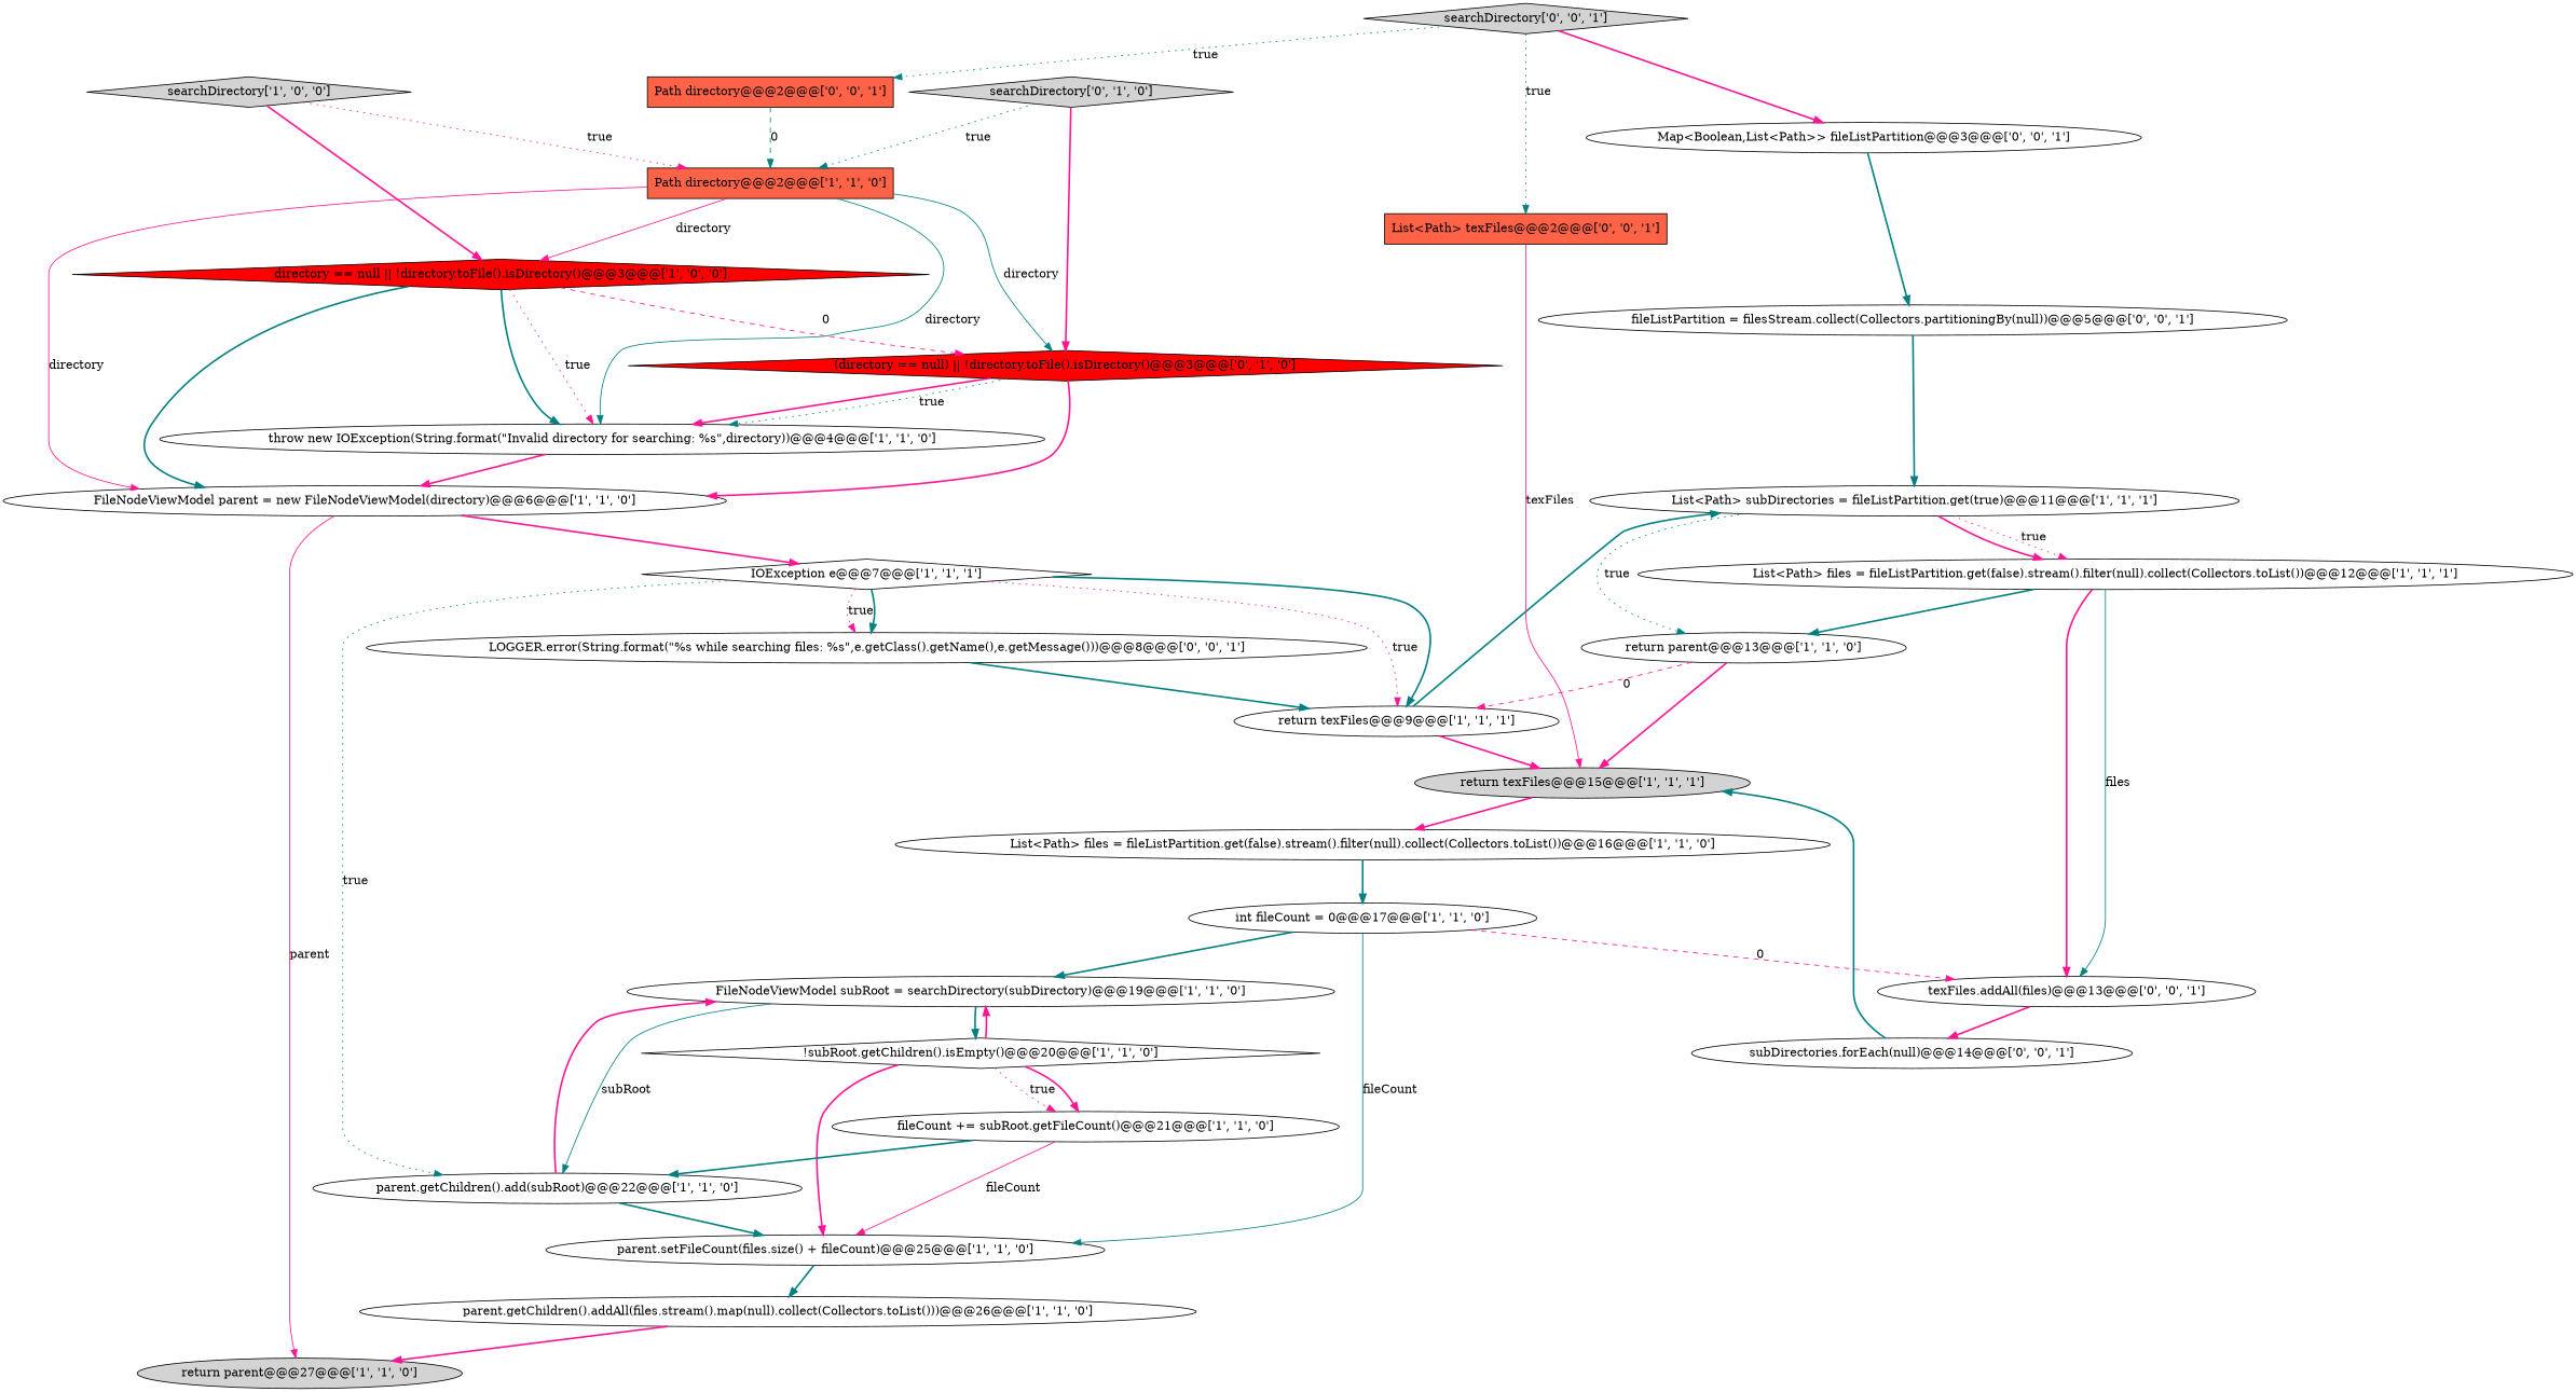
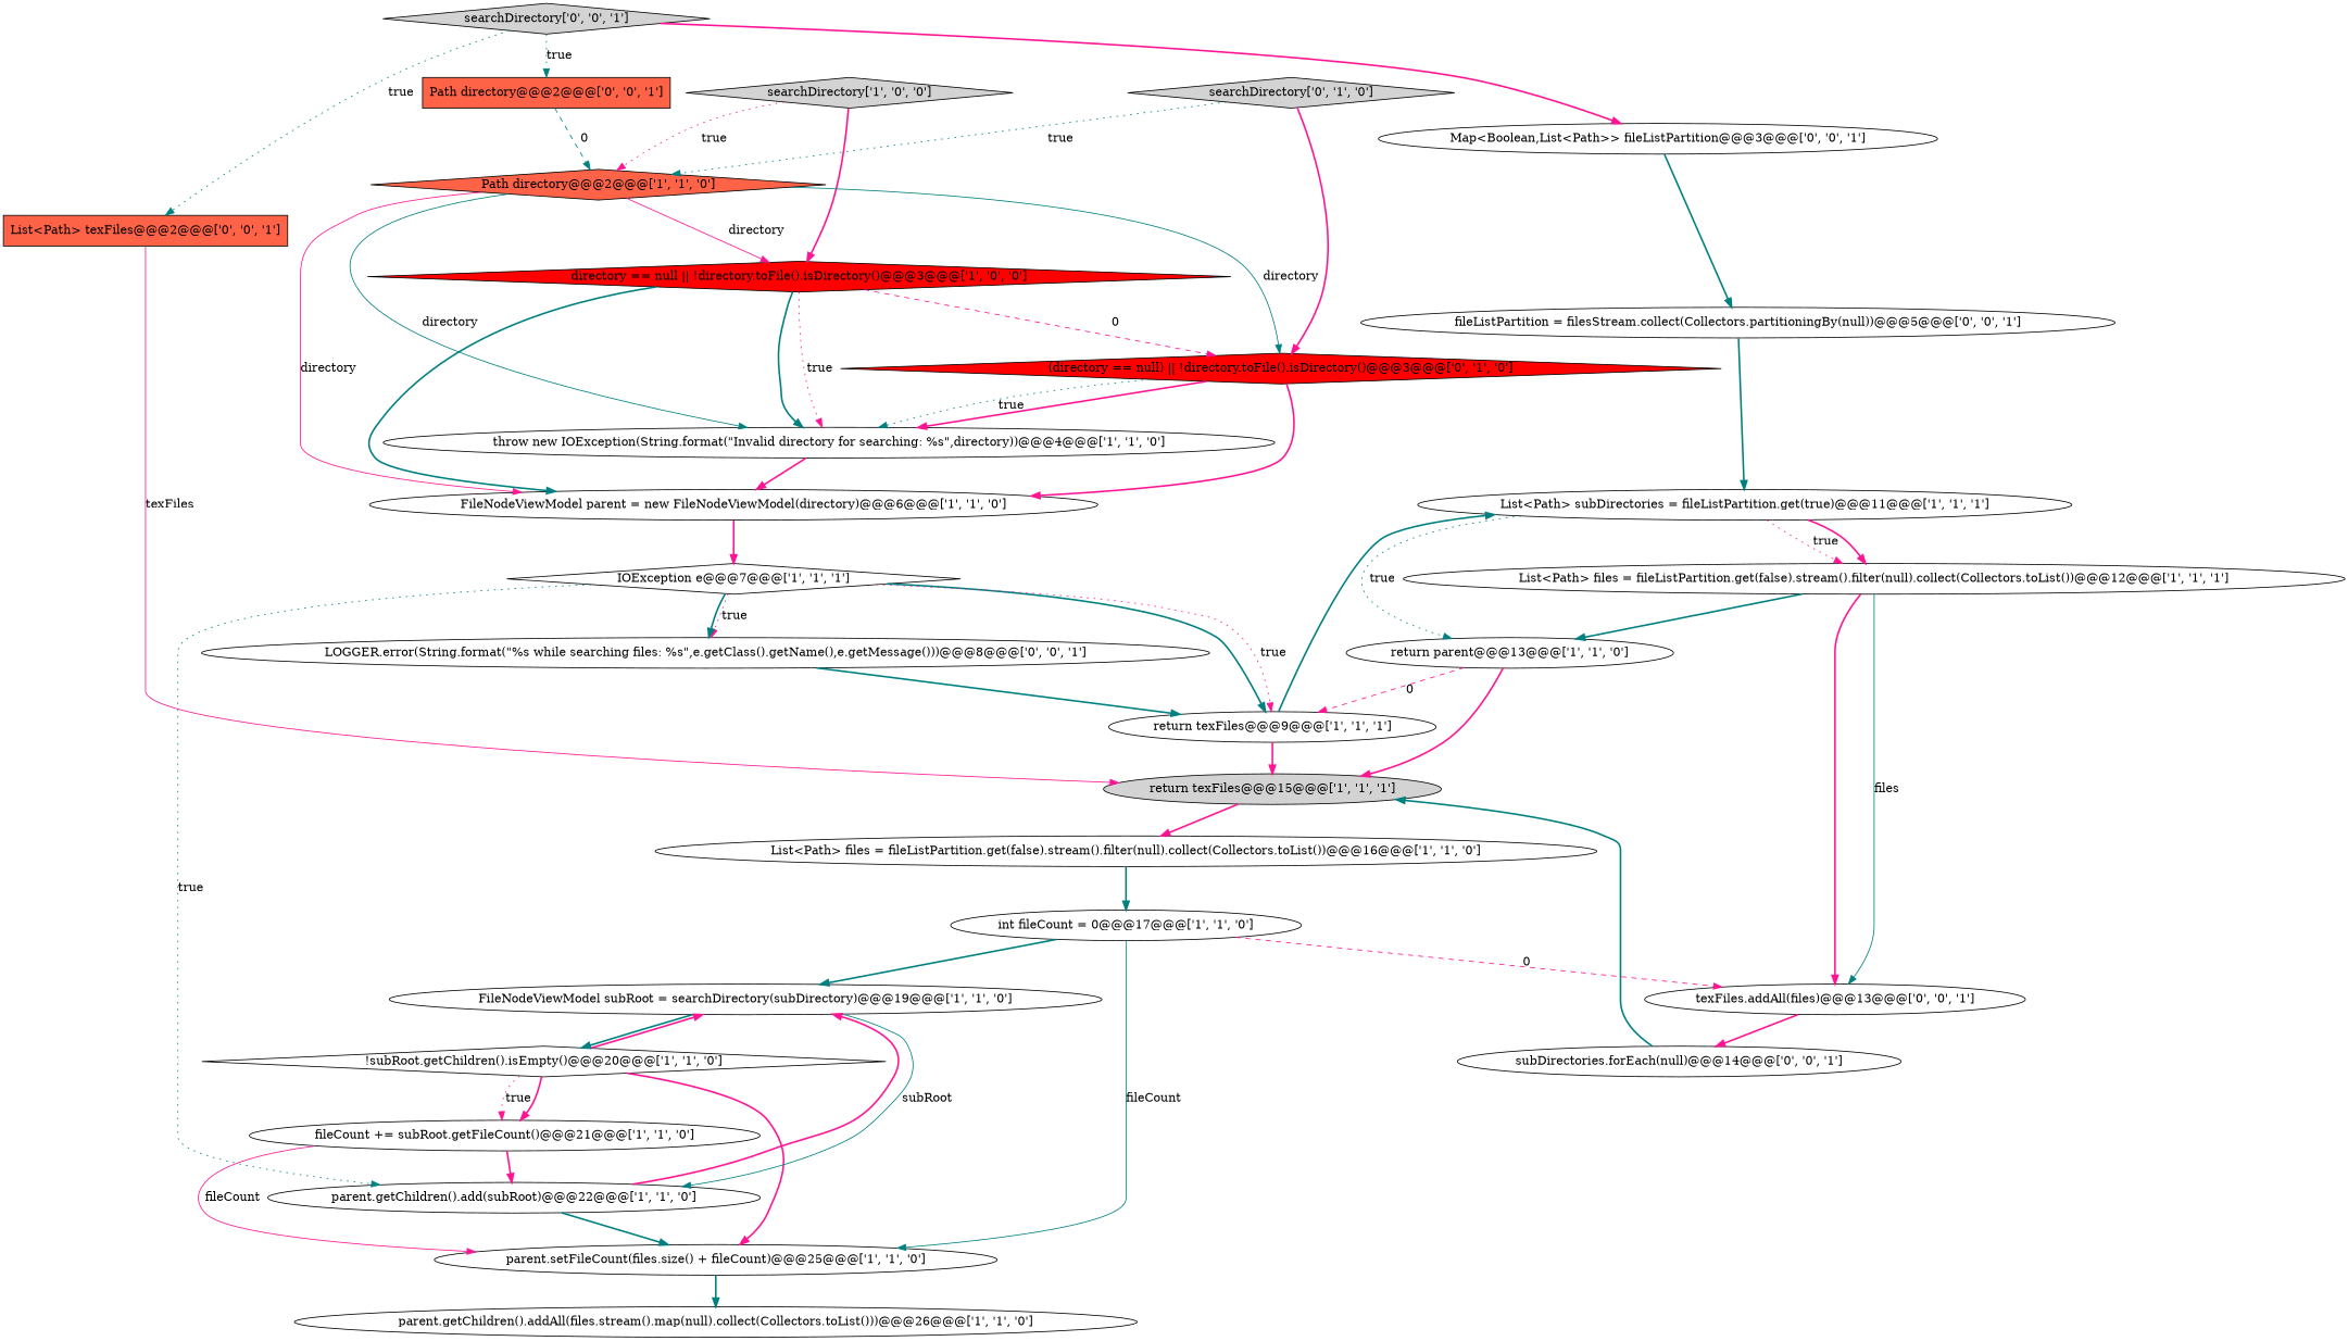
  digraph {
    node [fillcolor=white shape=ellipse style=filled]
    edge [color=deeppink style=bold]
    n1 [label="fileListPartition = filesStream.collect(Collectors.partitioningBy(null))@@@5@@@['0', '0', '1']"]
    n2 [label="List<Path> subDirectories = fileListPartition.get(true)@@@11@@@['1', '1', '1']"]
    n3 [label="return parent@@@13@@@['1', '1', '0']"]
    n4 [label="List<Path> files = fileListPartition.get(false).stream().filter(null).collect(Collectors.toList())@@@12@@@['1', '1', '1']"]
    n5 [label="IOException e@@@7@@@['1', '1', '1']" shape=diamond]
    n6 [label="return texFiles@@@9@@@['1', '1', '1']"]
    n7 [label="LOGGER.error(String.format(\"%s while searching files: %s\",e.getClass().getName(),e.getMessage()))@@@8@@@['0', '0', '1']"]
    n8 [label="parent.getChildren().add(subRoot)@@@22@@@['1', '1', '0']"]
    n9 [fillcolor=lightgray label="return texFiles@@@15@@@['1', '1', '1']"]
    n10 [label="List<Path> files = fileListPartition.get(false).stream().filter(null).collect(Collectors.toList())@@@16@@@['1', '1', '0']"]
    n11 [label="subDirectories.forEach(null)@@@14@@@['0', '0', '1']"]
    n12 [label="!subRoot.getChildren().isEmpty()@@@20@@@['1', '1', '0']" shape=diamond]
    n13 [label="fileCount += subRoot.getFileCount()@@@21@@@['1', '1', '0']"]
    n14 [label="FileNodeViewModel subRoot = searchDirectory(subDirectory)@@@19@@@['1', '1', '0']"]
    n15 [label="parent.setFileCount(files.size() + fileCount)@@@25@@@['1', '1', '0']"]
    n16 [label="parent.getChildren().addAll(files.stream().map(null).collect(Collectors.toList()))@@@26@@@['1', '1', '0']"]
    n17 [label="FileNodeViewModel parent = new FileNodeViewModel(directory)@@@6@@@['1', '1', '0']"]
-   n18 [fillcolor=lightgray label="return parent@@@27@@@['1', '1', '0']"]
    n19 [label="int fileCount = 0@@@17@@@['1', '1', '0']"]
    n20 [label="texFiles.addAll(files)@@@13@@@['0', '0', '1']"]
    n21 [label="Map<Boolean,List<Path>> fileListPartition@@@3@@@['0', '0', '1']"]
    n22 [fillcolor=lightgray label="searchDirectory['1', '0', '0']" shape=diamond]
-   n23 [fillcolor=tomato label="Path directory@@@2@@@['1', '1', '0']" shape=box]
+   n23 [fillcolor=tomato label="Path directory@@@2@@@['1', '1', '0']" shape=diamond]
    n24 [fillcolor=red label="directory == null || !directory.toFile().isDirectory()@@@3@@@['1', '0', '0']" shape=diamond]
    n25 [fillcolor=red label="(directory == null) || !directory.toFile().isDirectory()@@@3@@@['0', '1', '0']" shape=diamond]
    n26 [label="throw new IOException(String.format(\"Invalid directory for searching: %s\",directory))@@@4@@@['1', '1', '0']"]
    n27 [fillcolor=lightgray label="searchDirectory['0', '0', '1']" shape=diamond]
    n28 [fillcolor=tomato label="Path directory@@@2@@@['0', '0', '1']" shape=box]
    n29 [fillcolor=tomato label="List<Path> texFiles@@@2@@@['0', '0', '1']" shape=box]
    n30 [fillcolor=lightgray label="searchDirectory['0', '1', '0']" shape=diamond]
    n1 -> n2 [color=teal]
    n2 -> n3 [color=teal label=true style=dotted]
    n2 -> n4 [label=true style=dotted]
    n2 -> n4
    n3 -> n6 [label=0 style=dashed]
    n3 -> n9
    n4 -> n3 [color=teal]
    n4 -> n20
    n4 -> n20 [color=teal label=files style=solid]
    n5 -> n6 [color=teal]
    n5 -> n6 [label=true style=dotted]
    n5 -> n7 [label=true style=dotted]
    n5 -> n7 [color=teal]
    n5 -> n8 [color=teal label=true style=dotted]
    n6 -> n2 [color=teal]
    n6 -> n9
    n7 -> n6 [color=teal]
    n8 -> n14
    n8 -> n15 [color=teal]
    n9 -> n10
    n10 -> n19 [color=teal]
    n11 -> n9 [color=teal]
    n12 -> n13 [label=true style=dotted]
    n12 -> n13
    n12 -> n14
    n12 -> n15
-   n13 -> n8 [color=teal]
+   n13 -> n8
    n13 -> n15 [label=fileCount style=solid]
    n14 -> n8 [color=teal label=subRoot style=solid]
    n14 -> n12 [color=teal]
    n15 -> n16 [color=teal]
-   n16 -> n18
    n17 -> n5
-   n17 -> n18 [label=parent style=solid]
    n19 -> n14 [color=teal]
    n19 -> n15 [color=teal label=fileCount style=solid]
    n19 -> n20 [label=0 style=dashed]
    n20 -> n11
    n21 -> n1 [color=teal]
    n22 -> n23 [label=true style=dotted]
    n22 -> n24
    n23 -> n17 [label=directory style=solid]
    n23 -> n24 [label=directory style=solid]
    n23 -> n25 [color=teal label=directory style=solid]
    n23 -> n26 [color=teal label=directory style=solid]
    n24 -> n17 [color=teal]
    n24 -> n25 [label=0 style=dashed]
    n24 -> n26 [color=teal]
    n24 -> n26 [label=true style=dotted]
    n25 -> n17
    n25 -> n26
    n25 -> n26 [color=teal label=true style=dotted]
    n26 -> n17
    n27 -> n21
    n27 -> n28 [color=teal label=true style=dotted]
    n27 -> n29 [color=teal label=true style=dotted]
    n28 -> n23 [color=teal label=0 style=dashed]
    n29 -> n9 [label=texFiles style=solid]
    n30 -> n23 [color=teal label=true style=dotted]
    n30 -> n25
  }
